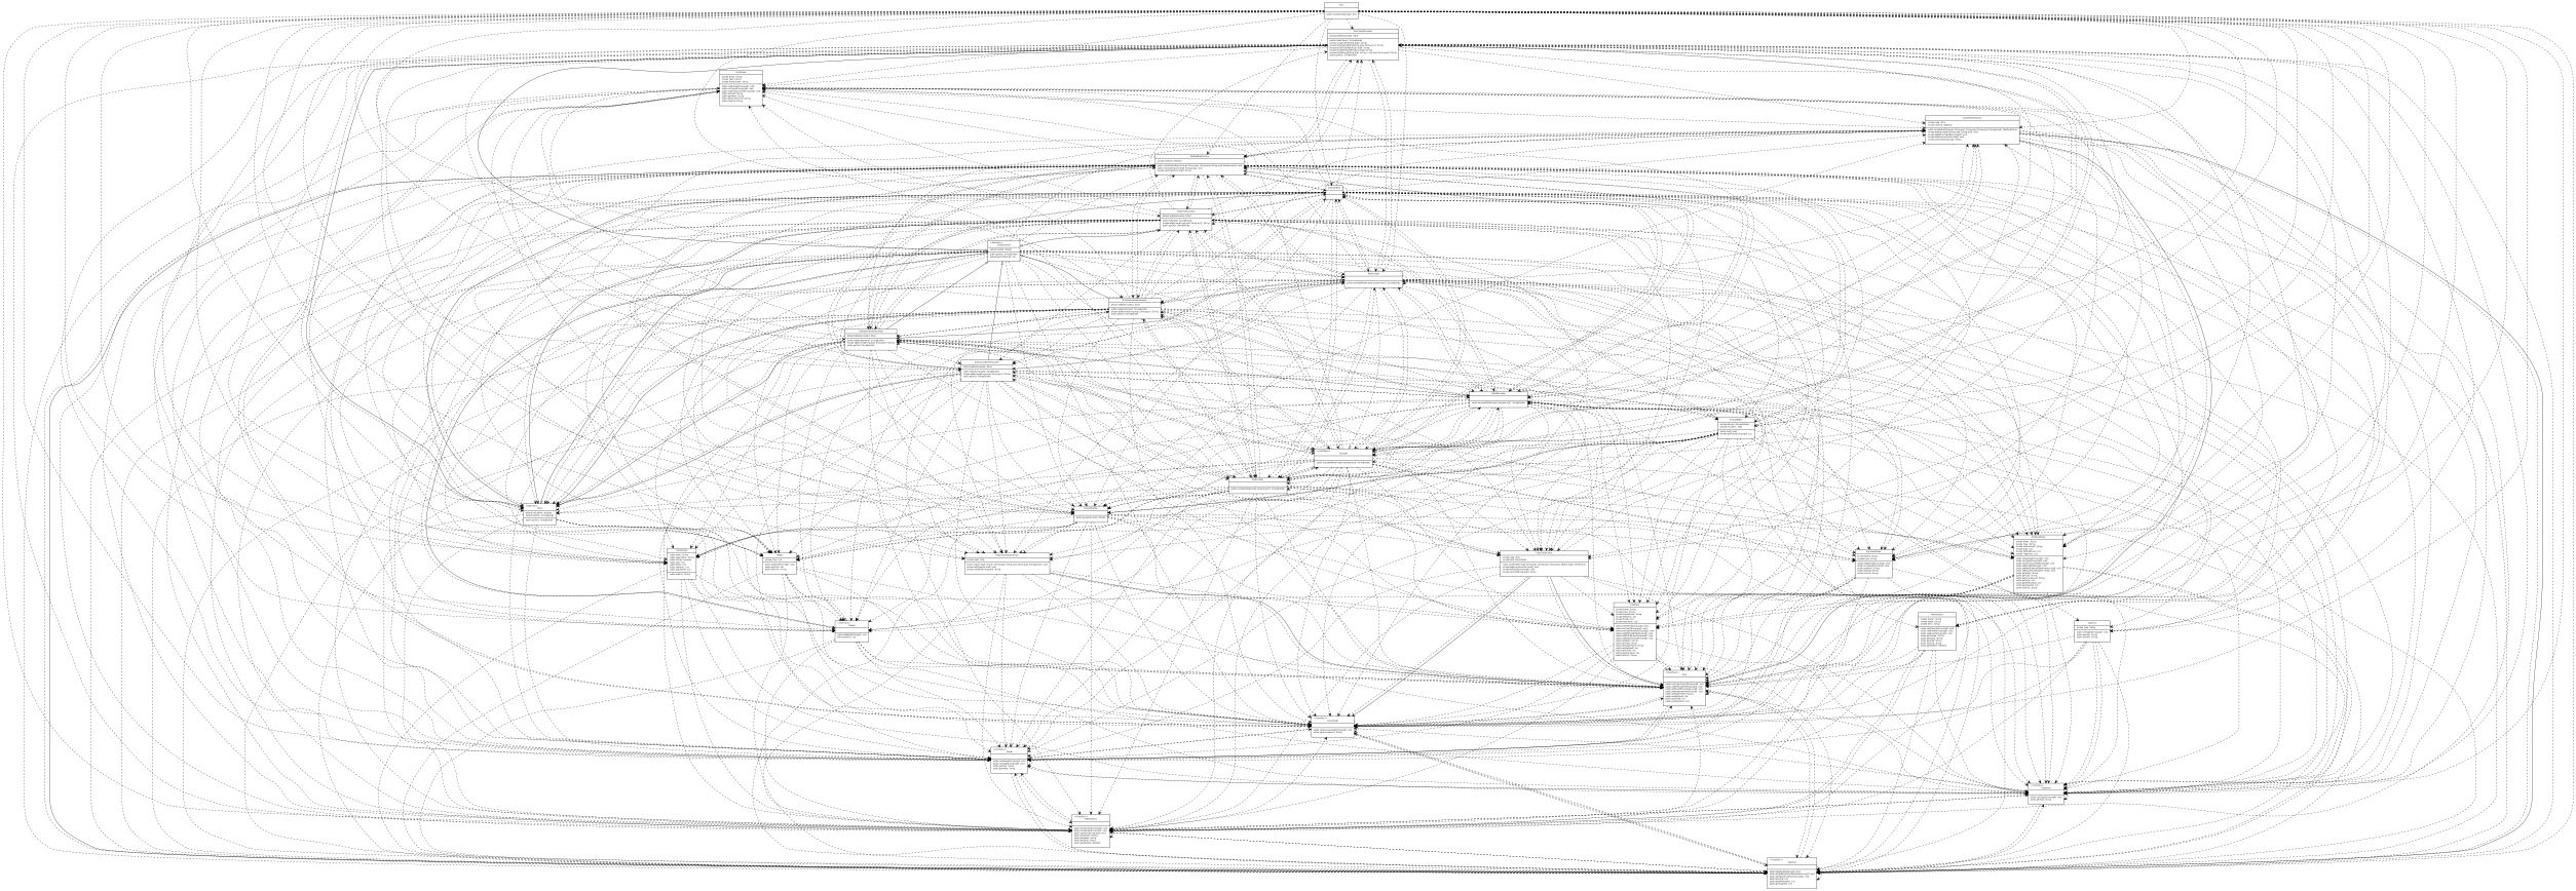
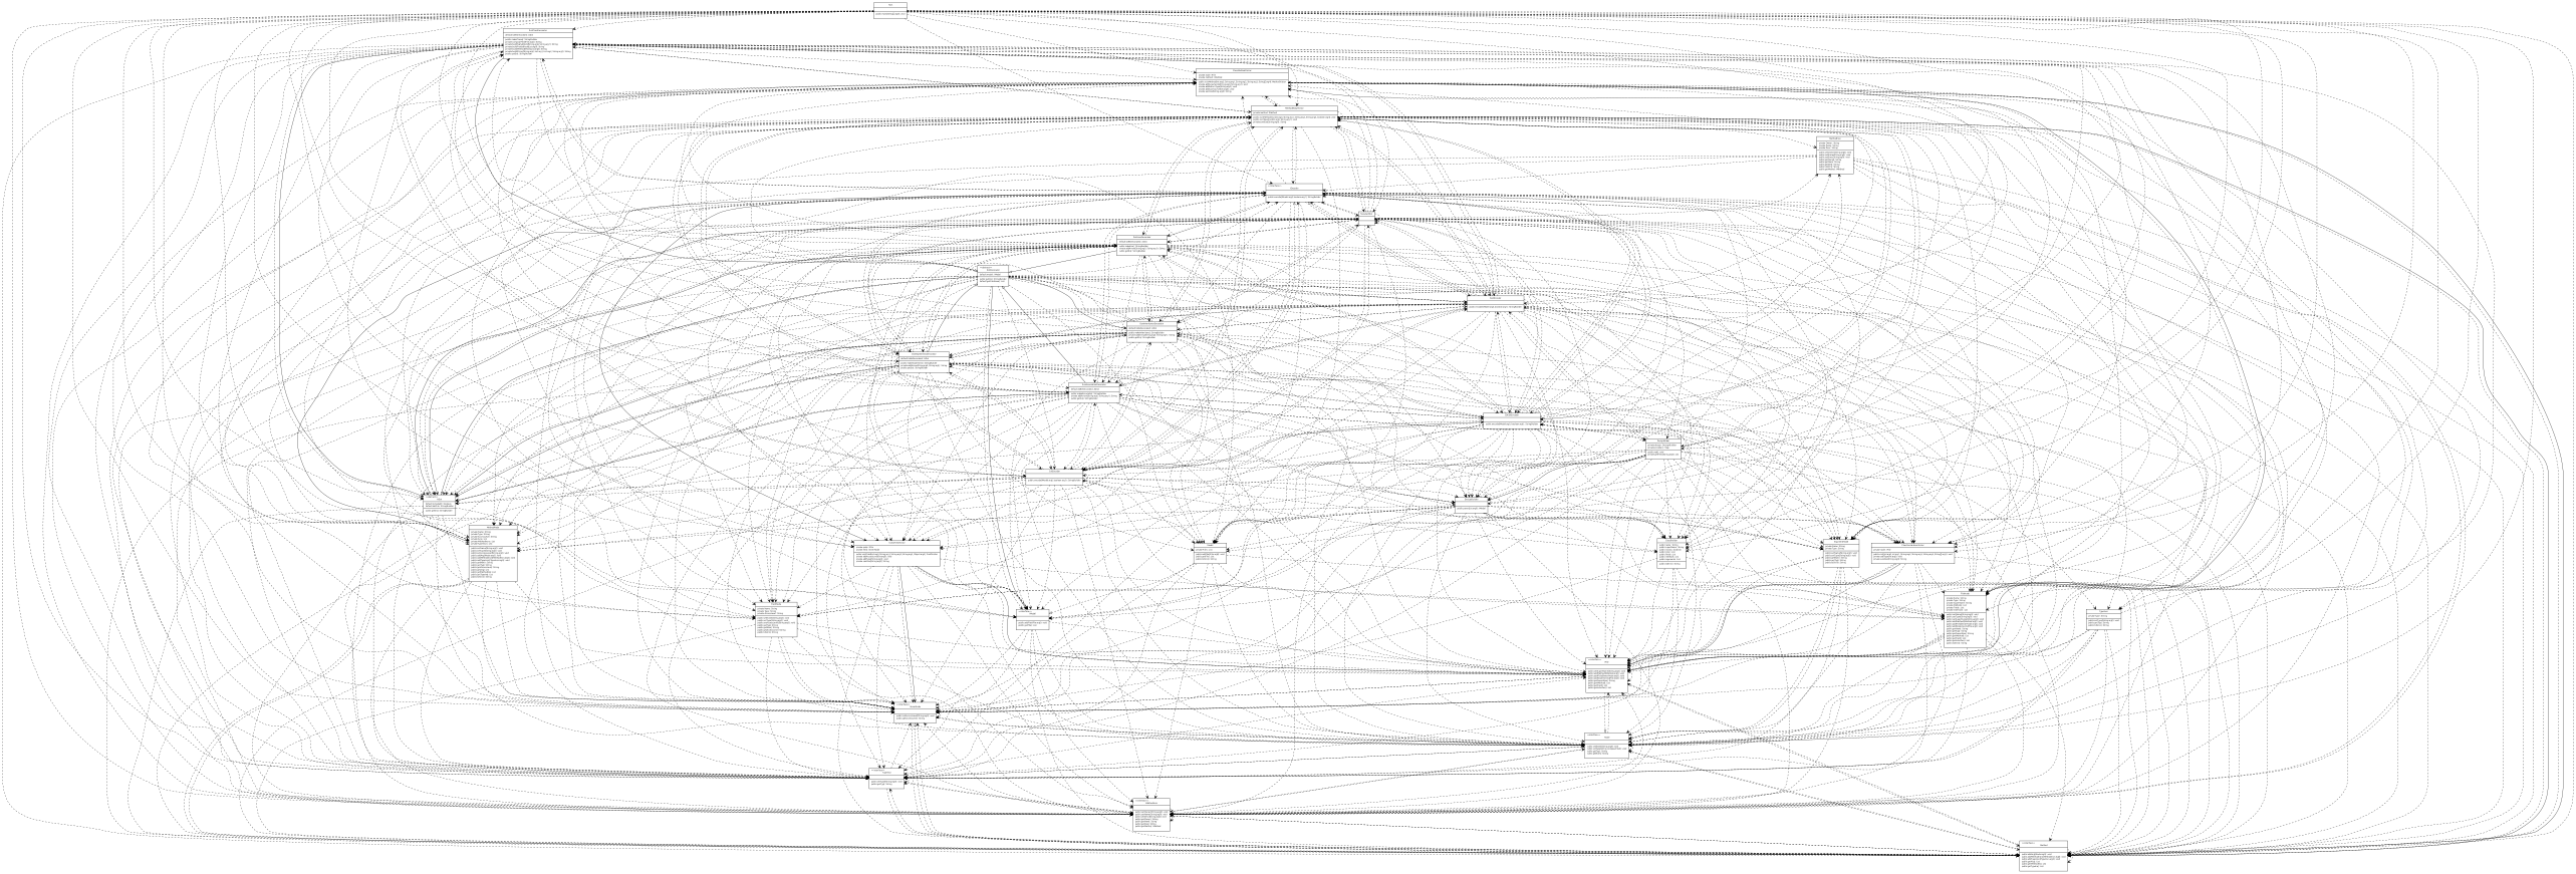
  digraph {
    fontname=Ubuntu
    fontsize=8
    node [fontname=Ubuntu fontsize=8 shape=record]
    edge [arrowhead=vee fontname=Ubuntu fontsize=8 splines=compound style=dashed]
    n1 [label="{\<\<interface\>\>\lIFile||public setSuperName(String arg0) : void\lpublic addMethod(IMethod arg0) : void\lpublic addField(IInnerNode arg0) : void\lpublic addImplements(IFile arg0) : void\lpublic getSuperNam) : String\lpublic getMethod) : List\lpublic getField) : List\lpublic getInterface) : List\l\l}"]
    n2 [label="{\<\<interface\>\>\lIInnerNode||public setAccessLevel(String arg0) : void\lpublic getAccessLeve) : String\l\l}"]
    n3 [label="{\<\<interface\>\>\lIMethod||public addArg(INode arg0) : void\lpublic addMethodInsn(IMethodInsn arg0) : void\lpublic addTypeInsn(ITypeInsn arg0) : void\lpublic getArg) : List\lpublic getMethodIns) : List\lpublic getTypeIns) : List\l\l}"]
-   n4 [label="{\<\<interface\>\>\lINode||public setName(String arg0) : void\lpublic setType(String arg0) : void\lpublic getTyp) : String\lpublic getNam) : String\l\l}"]
+   n4 [label="{\<\<interface\>\>\lINode||public setName(String arg0) : void\lpublic setType(String composeFile0) : void\lpublic getTyp) : String\lpublic getNam) : String\l\l}"]
    n5 [label="{\<\<interface\>\>\lIMethodInsn||public setOwner(String arg0) : void\lpublic setName(String arg0) : void\lpublic setDesc(String arg0) : void\lpublic getOwne) : String\lpublic getNam) : String\lpublic getDes) : String\lpublic getMetho) : IMethod\l\l}"]
    n6 [label="{\<\<interface\>\>\lITypeInsn||public setType(String arg0) : void\lpublic getTyp) : String\l\l}"]
    n7 [label="{\<\<interface\>\>\lIModel||public addFile(IFile arg0) : void\lpublic getFile) : List\l\l}"]
    n8 [label="{ArgumentNode|private Name : String\lprivate Type : String\l|public setName(String arg0) : void\lpublic setType(String arg0) : void\lpublic getNam) : String\lpublic getTyp) : String\lpublic toStrin) : String\l\l}"]
    n9 [label="{FieldNode|private Name : String\lprivate Type : String\lprivate AccessLevel : String\l|public setName(String arg0) : void\lpublic setType(String arg0) : void\lpublic setAccessLevel(String arg0) : void\lpublic getTyp) : String\lpublic getNam) : String\lpublic getAccessLeve) : String\lpublic toStrin) : String\l\l}"]
    n10 [label="{FileNode|private Name : String\lprivate Type : String\lprivate SuperName : String\lprivate Methods : List\lprivate Fields : List\lprivate Interfaces : List\l|public setName(String arg0) : void\lpublic setType(String arg0) : void\lpublic setSuperName(String arg0) : void\lpublic addMethod(IMethod arg0) : void\lpublic addField(IInnerNode arg0) : void\lpublic addImplements(IFile arg0) : void\lpublic getNam) : String\lpublic getTyp) : String\lpublic getSuperNam) : String\lpublic getMethod) : List\lpublic getField) : List\lpublic getInterface) : List\lpublic toStrin) : String\l\l}"]
    n11 [label="{MethodInsn|private Owner : String\lprivate Name : String\lprivate Desc : String\l|public setOwner(String arg0) : void\lpublic setName(String arg0) : void\lpublic setDesc(String arg0) : void\lpublic getOwne) : String\lpublic getNam) : String\lpublic getDes) : String\lpublic toStrin) : String\lpublic getMetho) : IMethod\l\l}"]
    n12 [label="{MethodNode|private Name : String\lprivate Type : String\lprivate AccessLevel : String\lprivate Args : List\lprivate MethodInsns : List\lprivate TypeInsns : List\l|public setName(String arg0) : void\lpublic setType(String arg0) : void\lpublic setAccessLevel(String arg0) : void\lpublic addArg(INode arg0) : void\lpublic addMethodInsn(IMethodInsn arg0) : void\lpublic addTypeInsn(ITypeInsn arg0) : void\lpublic getNam) : String\lpublic getTyp) : String\lpublic getAccessLeve) : String\lpublic getArg) : List\lpublic getMethodIns) : List\lpublic getTypeIns) : List\lpublic toStrin) : String\l\l}"]
    n13 [label="{Model|private Files : List\l|public addFile(IFile arg0) : void\lpublic getFile) : List\lpublic toStrin) : String\l\l}"]
    n14 [label="{TypeInsn|private Type : String\l|public setType(String arg0) : void\lpublic getTyp) : String\lpublic toStrin) : String\l\l}"]
    n15 [label="{DotClassDecorator|default toBeDecorated : ADot\l|public makeClasse) : StringBuilder\lprivate composeFile(IFile arg0) : String\lprivate buildNameBlock(String arg0, String arg1) : String\lprivate buildFieldsBlock(List arg0) : String\lprivate buildMethodsBlock(List arg0) : String\lprivate buildString(String arg0, List arg1, List arg2, String arg3) : String\lpublic getDo) : StringBuilder\l\l}"]
    n16 [label="{\<\<abstract\>\>\lADot|default includeAll : boolean\ldefault dotFile : StringBuilder\l|public getDo) : StringBuilder\l\l}"]
    n17 [label="{ClassBuilder|public name : String\lpublic superName : String\lpublic isClass : boolean\lpublic inter : List\lpublic fields : List\lpublic methods : List\lpublic arguments : List\l|public toStrin) : String\l\l}"]
    n18 [label="{ClassDeclarationVisitor|private node : IFile\l|public visit(int arg0, int arg1, String arg2, String arg3, String arg4, String[] arg5) : void\lprivate addType(int arg0) : void\lprivate sanitize(String arg0) : String\l\l}"]
    n19 [label="{ClassFieldVisitor|private node : IFile\lprivate field : IInnerNode\l|public visitField(int arg0, String arg1, String arg2, String arg3, Object arg4) : FieldVisitor\lprivate addAccessLevel(int arg0) : void\lprivate addType(String arg0) : void\lprivate sanitize(String arg0) : String\l\l}"]
    n20 [label="{ClassMethodVisitor|private node : IFile\lprivate method : IMethod\l|public visitMethod(int arg0, String arg1, String arg2, String arg3, String[] arg4) : MethodVisitor\lprivate addArguments(String arg0, String arg1) : void\lprivate addReturnType(String arg0) : void\lprivate addAccessLevel(int arg0) : void\lprivate sanitize(String arg0) : String\l\l}"]
    n21 [label="{MethodBodyVisitor|private method : IMethod\l|public visitMethodInsn(int arg0, String arg1, String arg2, String arg3, boolean arg4) : void\lpublic visitTypeInsn(int arg0, String arg1) : void\lprivate sanitize(String arg0) : String\l\l}"]
    n22 [label="{DesignBuilder||public parse(List arg0) : IModel\l\l}"]
    n23 [label="{DesignMaker|private design : DesignBuilder\lprivate encoders : Map\l|public mak) : void\lprivate getFiles(String arg0) : List\l\l}"]
    n24 [label="{DotEncoder||public encode(IModel arg0, boolean arg1) : StringBuilder\l\l}"]
    n25 [label="{\<\<interface\>\>\lIEncoder||public encode(IModel arg0, boolean arg1) : StringBuilder\l\l}"]
    n26 [label="{SDEditEncoder||public encode(IModel arg0, boolean arg1) : StringBuilder\l\l}"]
    n27 [label="{TextEncoder||public encode(IModel arg0, boolean arg1) : StringBuilder\l\l}"]
    n28 [label="{DotAssociationDecorator|default toBeDecorated : ADot\l|public makeAssociatio) : StringBuilder\lprivate addArrow(String arg0, String arg1) : String\lpublic getDo) : StringBuilder\l\l}"]
    n29 [label="{DotImplementsDecorator|default toBeDecorated : ADot\l|public makeImplement) : StringBuilder\lprivate addArrow(String arg0, String arg1) : String\lpublic getDo) : StringBuilder\l\l}"]
    n30 [label="{DotInheritanceDecorator|default toBeDecorated : ADot\l|public makeInheritanc) : StringBuilder\lprivate addArrow(String arg0, String arg1) : String\lpublic getDo) : StringBuilder\l\l}"]
    n31 [label="{DotUsesDecorator|default toBeDecorated : ADot\l|public makeUse) : StringBuilder\lprivate addArrow(String arg0, String arg1) : String\lpublic getDo) : StringBuilder\l\l}"]
    n32 [label="{StandardDot||\l}"]
    n33 [label="{\<\<abstract\>\>\lDotDecorator|default model : IModel\l|public getDo) : StringBuilder\ldefault getFileName) : List\l\l}"]
    n34 [label="{Main||public main(String[] arg0) : void\l\l}"]
    n1 -> n1
    n1 -> n2
    n1 -> n3
    n1 -> n4 [arrowhead=empty]
    n2 -> n1
    n2 -> n2
    n2 -> n3
    n2 -> n4 [arrowhead=empty]
    n3 -> n1
    n3 -> n2 [arrowhead=empty]
    n3 -> n2
    n3 -> n3
    n3 -> n4
    n3 -> n5
    n3 -> n6
    n4 -> n1
    n4 -> n2
    n4 -> n3
    n4 -> n4
    n4 -> n5
    n4 -> n6
    n5 -> n1
    n5 -> n2
    n5 -> n3
    n5 -> n4
    n5 -> n5
    n5 -> n6
    n6 -> n1
    n6 -> n2
    n6 -> n3
    n6 -> n4
    n6 -> n5
    n6 -> n6
    n7 -> n1
    n7 -> n2
    n7 -> n3
    n7 -> n4
    n7 -> n5
    n7 -> n6
    n8 -> n1
    n8 -> n2
    n8 -> n3
    n8 -> n4 [arrowhead=empty]
    n8 -> n4
    n8 -> n5
    n8 -> n6
    n9 -> n1
    n9 -> n2 [arrowhead=empty]
    n9 -> n2
    n9 -> n3
    n9 -> n4
    n9 -> n5
    n9 -> n6
    n10 -> n1 [arrowhead=empty]
    n10 -> n1
    n10 -> n2
    n10 -> n3
    n10 -> n4
    n10 -> n5
    n10 -> n6
    n11 -> n1
    n11 -> n2
    n11 -> n3
    n11 -> n4
    n11 -> n5 [arrowhead=empty]
    n11 -> n5
    n11 -> n6
    n12 -> n1
    n12 -> n2
    n12 -> n3 [arrowhead=empty]
    n12 -> n3
    n12 -> n4
    n12 -> n5
    n12 -> n6
    n13 -> n1
    n13 -> n2
    n13 -> n3
    n13 -> n4
    n13 -> n5
    n13 -> n6
    n13 -> n7 [arrowhead=empty]
    n14 -> n1
    n14 -> n2
    n14 -> n3
    n14 -> n4
    n14 -> n5
    n14 -> n6 [arrowhead=empty]
    n14 -> n6
    n14 -> n15
    n15 -> n1
    n15 -> n2
    n15 -> n3
    n15 -> n4
    n15 -> n5
    n15 -> n6
    n15 -> n7
    n15 -> n8
    n15 -> n9
    n15 -> n10
    n15 -> n12
    n15 -> n13
    n15 -> n16
    n15 -> n16 [style=filled]
    n15 -> n17
    n15 -> n18
    n15 -> n19
    n15 -> n20
    n15 -> n21
    n15 -> n22
    n15 -> n24
    n15 -> n25
    n15 -> n26
    n15 -> n27
    n15 -> n33 [arrowhead=empty style=filled]
    n16 -> n1
    n16 -> n2
    n16 -> n3
    n16 -> n4
    n16 -> n5
    n16 -> n6
    n17 -> n1
    n17 -> n2
    n17 -> n3
    n17 -> n4
    n17 -> n5
    n17 -> n6
    n18 -> n1
    n18 -> n1 [style=filled]
    n18 -> n2
    n18 -> n3
    n18 -> n4
    n18 -> n5
    n18 -> n6
    n18 -> n10
    n19 -> n1
    n19 -> n1 [style=filled]
    n19 -> n2
    n19 -> n2 [style=filled]
    n19 -> n3
    n19 -> n4
    n19 -> n5
    n19 -> n6
    n19 -> n9
    n19 -> n10
    n20 -> n1
    n20 -> n1 [style=filled]
    n20 -> n2
    n20 -> n3
    n20 -> n3 [style=filled]
    n20 -> n4
    n20 -> n5
    n20 -> n6
    n20 -> n8
-   n9 -> n20
+   n20 -> n9
    n20 -> n10
    n20 -> n12
    n20 -> n21
    n21 -> n1
    n21 -> n2
    n21 -> n3
    n21 -> n3 [style=filled]
    n21 -> n4
    n21 -> n5
    n21 -> n6
    n21 -> n7
    n21 -> n8
    n21 -> n9
    n21 -> n10
    n21 -> n11
    n21 -> n12
    n21 -> n13
    n21 -> n14
    n21 -> n15
    n21 -> n16
    n21 -> n17
    n21 -> n18
    n21 -> n19
    n21 -> n20
    n21 -> n21
    n21 -> n22
    n21 -> n23
    n21 -> n24
    n21 -> n25
    n21 -> n26
    n21 -> n27
    n21 -> n28
    n21 -> n29
    n21 -> n30
    n21 -> n31
    n21 -> n32
    n22 -> n1
    n22 -> n2
    n22 -> n3
    n22 -> n4
    n22 -> n5
    n22 -> n6
    n22 -> n7
    n22 -> n8
    n22 -> n9
    n22 -> n10
    n22 -> n12
    n22 -> n13
    n22 -> n17
    n22 -> n18
    n22 -> n19
    n22 -> n20
    n22 -> n21
    n23 -> n1
    n23 -> n2
    n23 -> n3
    n23 -> n4
    n23 -> n5
    n23 -> n6
    n23 -> n7
    n23 -> n8
    n23 -> n9
    n23 -> n10
    n23 -> n12
    n23 -> n13
    n23 -> n17
    n23 -> n18
    n23 -> n19
    n23 -> n20
    n23 -> n21
    n23 -> n22
    n23 -> n22 [style=filled]
    n23 -> n24
    n23 -> n25
    n23 -> n26
    n23 -> n27
    n24 -> n1
    n24 -> n2
    n24 -> n3
    n24 -> n4
    n24 -> n5
    n24 -> n6
    n24 -> n7
    n24 -> n8
    n24 -> n9
    n24 -> n10
    n24 -> n12
    n24 -> n13
    n24 -> n15
    n24 -> n16
    n24 -> n17
    n24 -> n18
    n24 -> n19
    n24 -> n20
    n24 -> n21
    n24 -> n22
    n24 -> n24
    n24 -> n25 [arrowhead=empty]
    n24 -> n25
    n24 -> n26
    n24 -> n27
    n24 -> n28
    n24 -> n29
    n24 -> n30
    n24 -> n31
    n24 -> n32
    n25 -> n1
    n25 -> n2
    n25 -> n3
    n25 -> n4
    n25 -> n5
    n25 -> n6
    n25 -> n7
    n25 -> n8
    n25 -> n9
    n25 -> n10
-   n25 -> n12
+   n25 -> n12 [style=filled]
    n25 -> n13
    n25 -> n15
    n25 -> n16
    n25 -> n17
    n25 -> n18
-   n25 -> n19
+   n25 -> n19 [style=filled]
    n25 -> n20
    n25 -> n21
    n25 -> n22
    n25 -> n24
    n25 -> n25
    n25 -> n26
    n25 -> n27
    n25 -> n28
    n25 -> n29
    n25 -> n30
    n25 -> n31
    n25 -> n32
    n26 -> n1
    n26 -> n2
    n26 -> n3
    n26 -> n4
    n26 -> n5
    n26 -> n6
    n26 -> n7
    n26 -> n8
    n26 -> n9
    n26 -> n10
    n26 -> n11
    n26 -> n12
    n26 -> n13
    n26 -> n14
    n26 -> n16
    n26 -> n17
    n26 -> n18
    n26 -> n19
    n26 -> n20
    n26 -> n21
    n26 -> n22
    n26 -> n23
    n26 -> n24
    n26 -> n25 [arrowhead=empty]
    n26 -> n25
    n26 -> n26
    n26 -> n27
    n26 -> n28
    n26 -> n29
    n26 -> n30
    n26 -> n31
    n26 -> n32
    n27 -> n1
    n27 -> n2
    n27 -> n3
    n27 -> n4
    n27 -> n5
    n27 -> n6
    n27 -> n7
    n27 -> n8
    n27 -> n9
    n27 -> n10
    n27 -> n11
    n27 -> n12
    n27 -> n13
    n27 -> n14
    n27 -> n15
    n27 -> n16
    n27 -> n17
    n27 -> n18
    n27 -> n19
    n27 -> n20
    n27 -> n21
    n27 -> n22
    n27 -> n23
    n27 -> n24
    n27 -> n25 [arrowhead=empty]
    n27 -> n25
    n27 -> n26
    n27 -> n27
    n27 -> n28
    n27 -> n29
    n27 -> n30
    n27 -> n31
    n27 -> n32
    n28 -> n1
    n28 -> n2
    n28 -> n3
    n28 -> n4
    n28 -> n5
    n28 -> n6
    n28 -> n7
    n28 -> n8
    n28 -> n9
    n28 -> n10
    n28 -> n12
    n28 -> n13
    n28 -> n16
    n28 -> n16 [style=filled]
    n28 -> n17
    n28 -> n18
    n28 -> n19
    n28 -> n20
    n28 -> n21
    n28 -> n22
    n28 -> n24
    n28 -> n25
    n28 -> n26
    n28 -> n27
    n28 -> n33 [arrowhead=empty style=filled]
    n29 -> n1
    n29 -> n2
    n29 -> n3
    n29 -> n4
    n29 -> n5
    n29 -> n6
    n29 -> n7
    n29 -> n8
    n29 -> n9
    n29 -> n10
    n29 -> n12
    n29 -> n13
    n29 -> n15
    n29 -> n16
    n29 -> n16 [style=filled]
    n29 -> n17
    n29 -> n18
    n29 -> n19
    n29 -> n20
    n29 -> n21
    n29 -> n22
    n29 -> n24
    n29 -> n25
    n29 -> n26
    n29 -> n27
    n29 -> n28
    n29 -> n29
    n29 -> n30
    n29 -> n31
    n29 -> n32
    n29 -> n33 [arrowhead=empty style=filled]
    n30 -> n1
    n30 -> n2
    n30 -> n3
    n30 -> n4
    n30 -> n5
    n30 -> n6
    n30 -> n7
    n30 -> n8
    n30 -> n9
    n30 -> n10
    n30 -> n12
    n30 -> n13
    n30 -> n15
    n30 -> n16
    n30 -> n16 [style=filled]
    n30 -> n17
    n30 -> n18
    n30 -> n19
    n30 -> n20
    n30 -> n21
    n30 -> n22
    n30 -> n24
-   n30 -> n25
+   n11 -> n25
    n30 -> n26
    n30 -> n27
    n30 -> n28
    n30 -> n29
    n30 -> n30
    n30 -> n31
    n30 -> n32
    n30 -> n33 [arrowhead=empty style=filled]
    n31 -> n1
    n31 -> n2
    n31 -> n3
    n31 -> n4
    n31 -> n5
    n31 -> n6
    n31 -> n7
    n31 -> n8
    n31 -> n9
    n31 -> n10
    n31 -> n12
    n31 -> n13
    n31 -> n15
    n31 -> n16
    n31 -> n16 [style=filled]
    n31 -> n17
    n31 -> n18
    n31 -> n19
    n31 -> n20
    n31 -> n21
    n31 -> n22
    n31 -> n24
    n31 -> n25
    n31 -> n26
    n31 -> n27
    n31 -> n28
    n31 -> n29
    n31 -> n30
    n31 -> n31
    n31 -> n32
    n31 -> n33 [arrowhead=empty style=filled]
    n32 -> n1
    n32 -> n2
    n32 -> n3
    n32 -> n4
    n32 -> n5
    n32 -> n6
    n32 -> n7
    n32 -> n8
    n32 -> n9
    n32 -> n10
    n32 -> n11
    n32 -> n12
    n32 -> n13
    n32 -> n14
    n32 -> n15
    n32 -> n16 [arrowhead=empty style=filled]
    n32 -> n16
    n32 -> n17
    n32 -> n18
    n32 -> n19
    n32 -> n20
    n32 -> n21
    n32 -> n22
    n32 -> n23
    n32 -> n24
    n32 -> n25
    n32 -> n26
    n32 -> n27
    n32 -> n28
    n32 -> n29
    n32 -> n30
    n32 -> n31
    n32 -> n32
    n33 -> n1
    n33 -> n2
    n33 -> n3
    n33 -> n4
    n33 -> n5
    n33 -> n6
    n33 -> n7
    n33 -> n7 [style=filled]
    n33 -> n8
    n33 -> n9
    n33 -> n10
    n33 -> n12
    n33 -> n13
    n33 -> n16 [arrowhead=empty style=filled]
    n33 -> n16
    n33 -> n17
    n33 -> n18
    n33 -> n19
    n33 -> n20
    n33 -> n21
    n33 -> n22
    n33 -> n24
    n33 -> n25
    n33 -> n26
    n33 -> n27
    n34 -> n1
    n34 -> n2
    n34 -> n3
    n34 -> n4
    n34 -> n5
    n34 -> n6
    n34 -> n7
    n34 -> n8
    n34 -> n9
    n34 -> n10
    n34 -> n12
    n34 -> n13
    n34 -> n15
    n34 -> n16
    n34 -> n17
    n34 -> n18
    n34 -> n19
    n34 -> n20
    n34 -> n21
    n34 -> n22
    n34 -> n23
    n34 -> n24
    n34 -> n25
    n34 -> n26
    n34 -> n27
    n34 -> n28
    n34 -> n29
    n34 -> n30
    n34 -> n31
    n34 -> n32
  }
